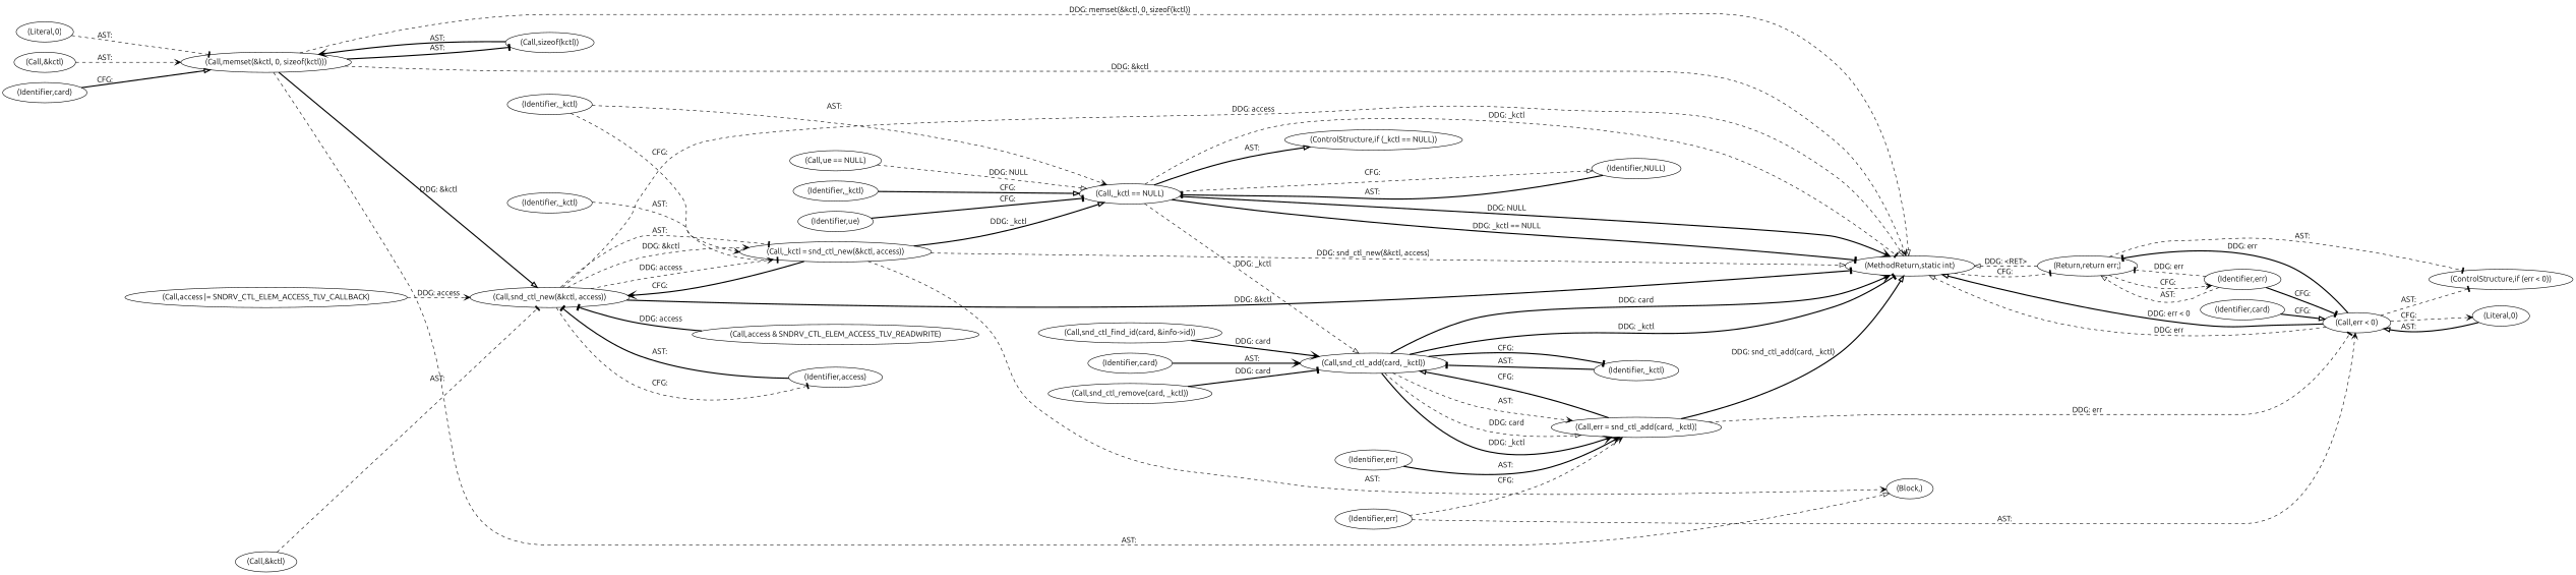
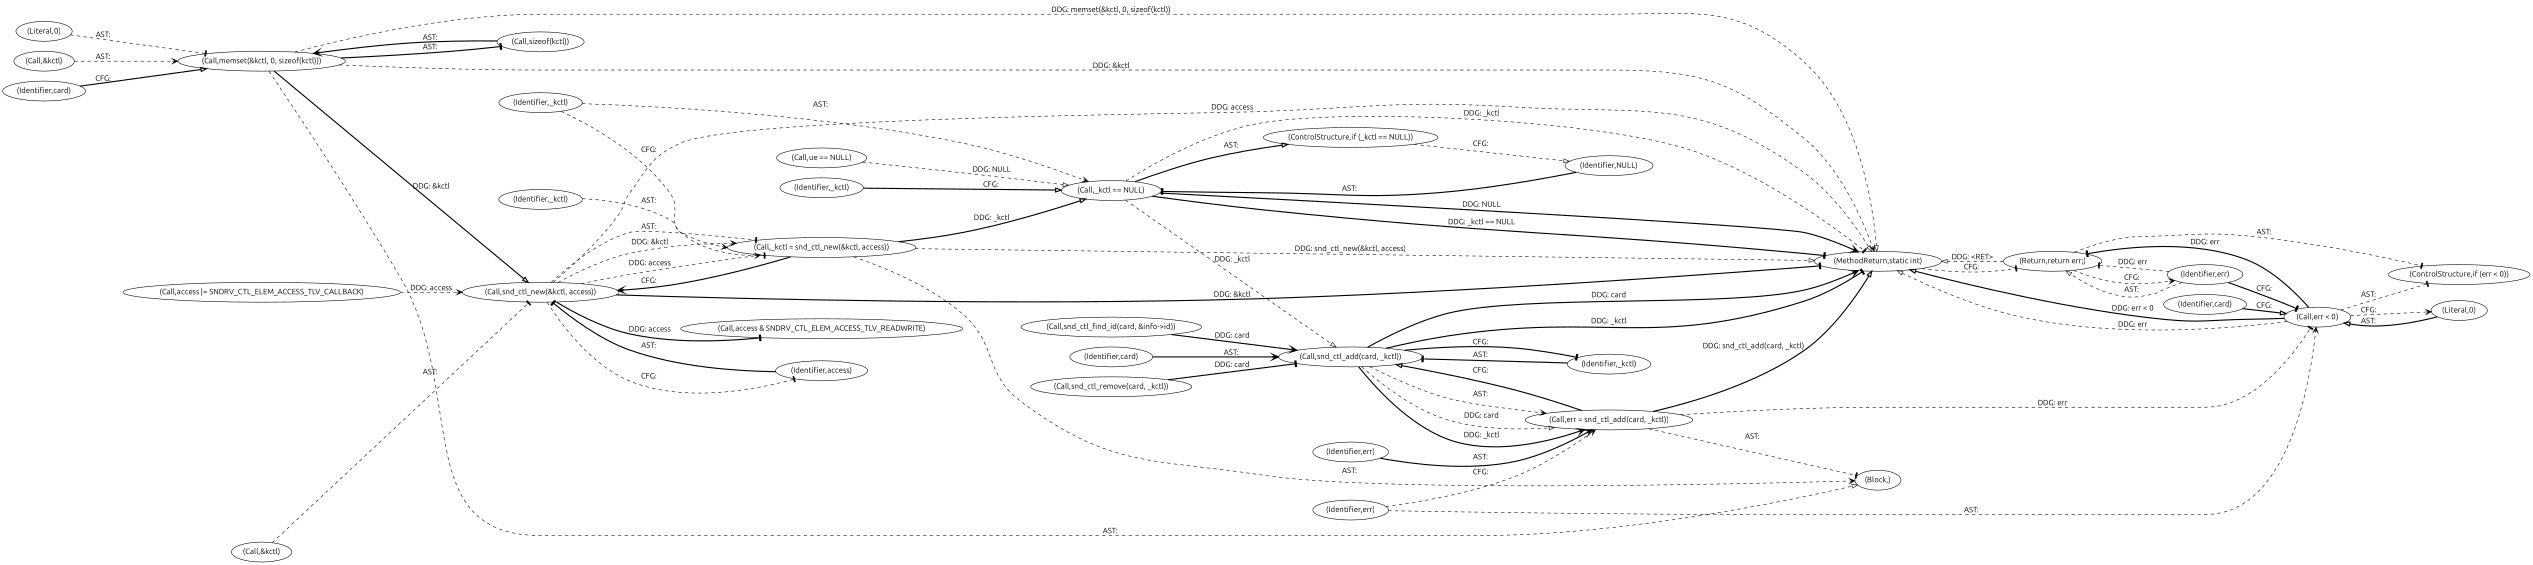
  digraph {
    fontname=Ubuntu
    rankdir=LR
    node [fontname=Ubuntu]
    edge [arrowhead=tee fontname=Ubuntu style=dashed]
    n1 [label="(Call,memset(&kctl, 0, sizeof(kctl)))"]
    n2 [label="(Call,snd_ctl_new(&kctl, access))"]
    n3 [label="(Block,)"]
    n4 [label="(MethodReturn,static int)"]
    n5 [label="(Call,sizeof(kctl))"]
    n6 [label="(Call,_kctl = snd_ctl_new(&kctl, access))"]
    n7 [label="(Identifier,access)"]
    n8 [label="(Return,return err;)"]
    n9 [label="(Call,_kctl == NULL)"]
    n10 [label="(Call,snd_ctl_add(card, _kctl))"]
    n11 [label="(Identifier,NULL)"]
    n12 [label="(ControlStructure,if (_kctl == NULL))"]
    n13 [label="(Call,err = snd_ctl_add(card, _kctl))"]
    n14 [label="(Identifier,_kctl)"]
    n15 [label="(Call,err < 0)"]
    n16 [label="(ControlStructure,if (err < 0))"]
    n17 [label="(Literal,0)"]
    n18 [label="(Identifier,err)"]
    n19 [label="(Identifier,_kctl)"]
    n20 [label="(Literal,0)"]
    n21 [label="(Call,snd_ctl_remove(card, _kctl))"]
    n22 [label="(Call,access |= SNDRV_CTL_ELEM_ACCESS_TLV_CALLBACK)"]
    n23 [label="(Call,&kctl)"]
    n24 [label="(Call,snd_ctl_find_id(card, &info->id))"]
    n25 [label="(Call,access & SNDRV_CTL_ELEM_ACCESS_TLV_READWRITE)"]
    n26 [label="(Identifier,card)"]
    n27 [label="(Call,ue == NULL)"]
    n28 [label="(Identifier,err)"]
    n29 [label="(Identifier,_kctl)"]
    n30 [label="(Identifier,err)"]
    n31 [label="(Call,&kctl)"]
    n32 [label="(Identifier,card)"]
    n33 [label="(Identifier,card)"]
    n34 [label="(Identifier,_kctl)"]
-   n35 [label="(Identifier,ue)"]
    n1 -> n2 [arrowhead=onormal label="DDG: &kctl" style=bold]
    n1 -> n3 [arrowhead=onormal label="AST: "]
    n1 -> n4 [arrowhead=onormal label="DDG: memset(&kctl, 0, sizeof(kctl))"]
    n1 -> n4 [arrowhead=vee label="DDG: &kctl"]
    n1 -> n5 [label="AST: " style=bold]
    n2 -> n4 [arrowhead=onormal label="DDG: access"]
    n2 -> n4 [label="DDG: &kctl" style=bold]
    n2 -> n6 [label="AST: "]
    n2 -> n6 [arrowhead=vee label="DDG: &kctl"]
    n2 -> n6 [arrowhead=vee label="DDG: access"]
    n2 -> n7 [label="CFG: "]
    n4 -> n8 [label="CFG: "]
    n5 -> n1 [arrowhead=vee label="AST: " style=bold]
    n6 -> n2 [arrowhead=vee label="CFG: " style=bold]
    n6 -> n3 [arrowhead=vee label="AST: "]
    n6 -> n4 [arrowhead=onormal label="DDG: snd_ctl_new(&kctl, access)"]
    n6 -> n9 [arrowhead=onormal label="DDG: _kctl" style=bold]
    n7 -> n2 [label="AST: " style=bold]
    n8 -> n4 [arrowhead=onormal label="DDG: <RET>"]
    n8 -> n16 [label="AST: "]
    n8 -> n18 [arrowhead=vee label="CFG: "]
    n9 -> n4 [arrowhead=vee label="DDG: NULL" style=bold]
    n9 -> n4 [label="DDG: _kctl == NULL" style=bold]
    n9 -> n4 [label="DDG: _kctl"]
    n9 -> n10 [arrowhead=onormal label="DDG: _kctl"]
-   n9 -> n11 [arrowhead=onormal label="CFG: "]
+   n12 -> n11 [arrowhead=onormal label="CFG: "]
    n9 -> n12 [arrowhead=onormal label="AST: " style=bold]
    n10 -> n4 [arrowhead=vee label="DDG: card" style=bold]
    n10 -> n4 [label="DDG: _kctl" style=bold]
    n10 -> n13 [arrowhead=vee label="AST: "]
    n10 -> n13 [arrowhead=onormal label="DDG: card"]
    n10 -> n13 [arrowhead=vee label="DDG: _kctl" style=bold]
    n10 -> n14 [label="CFG: " style=bold]
    n11 -> n9 [label="AST: " style=bold]
+   n13 -> n3 [label="AST: "]
    n13 -> n4 [arrowhead=onormal label="DDG: snd_ctl_add(card, _kctl)" style=bold]
    n13 -> n10 [arrowhead=onormal label="CFG: " style=bold]
    n13 -> n15 [label="DDG: err"]
    n14 -> n10 [label="AST: " style=bold]
    n15 -> n4 [arrowhead=onormal label="DDG: err < 0" style=bold]
    n15 -> n4 [arrowhead=onormal label="DDG: err"]
    n15 -> n8 [label="DDG: err" style=bold]
    n15 -> n16 [label="AST: "]
    n15 -> n17 [arrowhead=vee label="CFG: "]
    n17 -> n15 [arrowhead=onormal label="AST: " style=bold]
    n18 -> n8 [arrowhead=onormal label="AST: "]
    n18 -> n8 [label="DDG: err"]
    n18 -> n15 [label="CFG: " style=bold]
    n19 -> n6 [label="CFG: "]
    n19 -> n9 [arrowhead=vee label="AST: "]
    n20 -> n1 [label="AST: "]
    n21 -> n10 [label="DDG: card" style=bold]
    n22 -> n2 [arrowhead=vee label="DDG: access"]
    n23 -> n1 [arrowhead=vee label="AST: "]
    n24 -> n10 [arrowhead=vee label="DDG: card" style=bold]
-   n25 -> n2 [label="DDG: access" style=bold]
+   n2 -> n25 [label="DDG: access" style=bold]
    n26 -> n15 [arrowhead=onormal label="CFG: " style=bold]
    n27 -> n9 [arrowhead=onormal label="DDG: NULL"]
    n28 -> n13 [arrowhead=vee label="CFG: "]
    n28 -> n15 [arrowhead=vee label="AST: "]
    n29 -> n9 [arrowhead=onormal label="CFG: " style=bold]
    n30 -> n13 [arrowhead=vee label="AST: " style=bold]
    n31 -> n2 [label="AST: "]
    n32 -> n10 [arrowhead=vee label="AST: " style=bold]
    n33 -> n1 [arrowhead=onormal label="CFG: " style=bold]
    n34 -> n6 [arrowhead=vee label="AST: "]
-   n35 -> n9 [label="CFG: " style=bold]
  }
